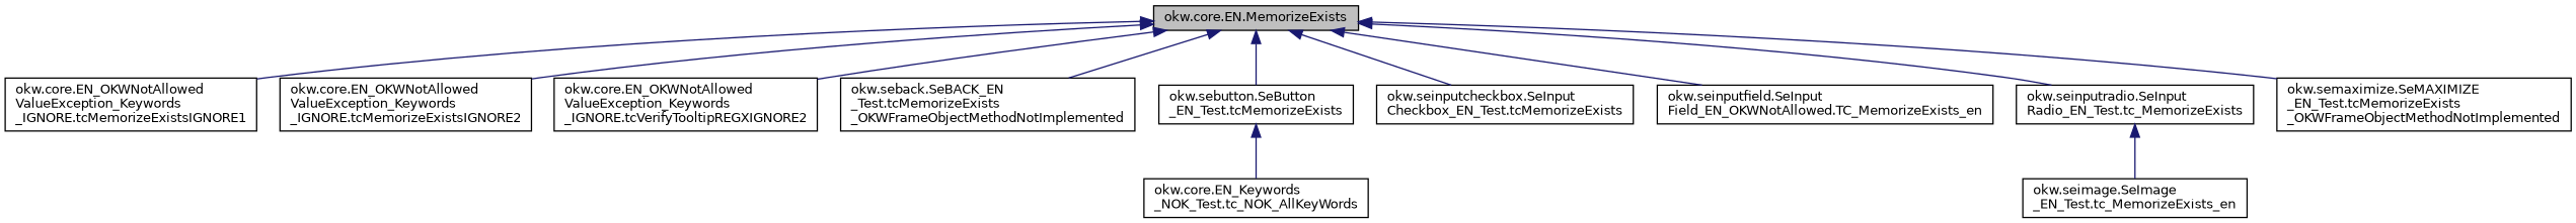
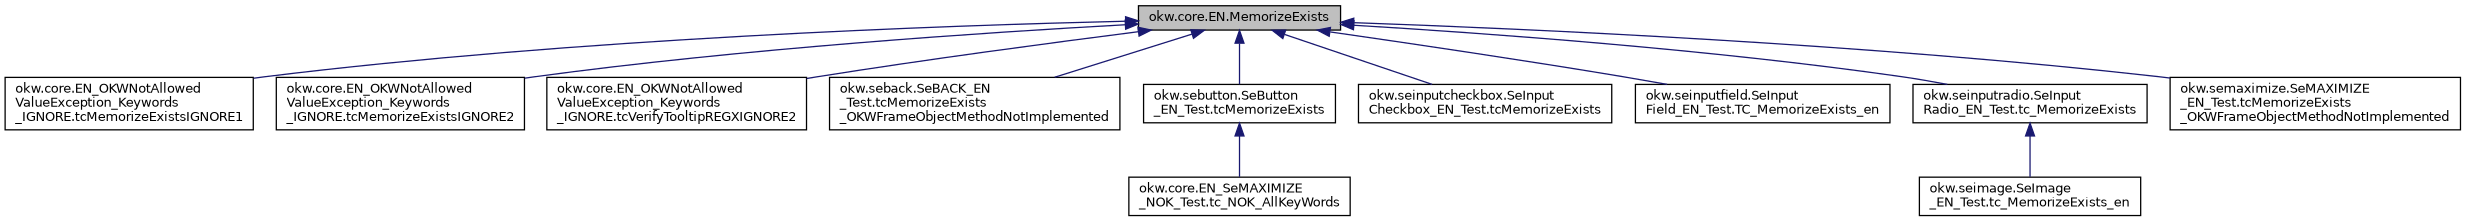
  digraph {
    rankdir=TB
    node [color=black fillcolor=white fontname=Helvetica fontsize=10 shape=record style=filled]
    edge [color=midnightblue dir=back fontname=Helvetica fontsize=10 labelfontname=Helvetica labelfontsize=10 style=solid]
    n1 [fillcolor=grey75 fontcolor=black height=0.2 label="okw.core.EN.MemorizeExists" width=0.4]
    n2 [height=0.2 label="okw.core.EN_OKWNotAllowed\lValueException_Keywords\l_IGNORE.tcMemorizeExistsIGNORE1" width=0.4]
    n3 [height=0.2 label="okw.core.EN_OKWNotAllowed\lValueException_Keywords\l_IGNORE.tcMemorizeExistsIGNORE2" width=0.4]
    n4 [height=0.2 label="okw.core.EN_OKWNotAllowed\lValueException_Keywords\l_IGNORE.tcVerifyTooltipREGXIGNORE2" width=0.4]
    n5 [height=0.2 label="okw.seback.SeBACK_EN\l_Test.tcMemorizeExists\l_OKWFrameObjectMethodNotImplemented" width=0.4]
    n6 [height=0.2 label="okw.sebutton.SeButton\l_EN_Test.tcMemorizeExists" width=0.4]
    n7 [height=0.2 label="okw.seinputcheckbox.SeInput\lCheckbox_EN_Test.tcMemorizeExists" width=0.4]
-   n8 [height=0.2 label="okw.seinputfield.SeInput\lField_EN_OKWNotAllowed.TC_MemorizeExists_en" width=0.4]
+   n8 [height=0.2 label="okw.seinputfield.SeInput\lField_EN_Test.TC_MemorizeExists_en" width=0.4]
    n9 [height=0.2 label="okw.seinputradio.SeInput\lRadio_EN_Test.tc_MemorizeExists" width=0.4]
    n10 [height=0.2 label="okw.semaximize.SeMAXIMIZE\l_EN_Test.tcMemorizeExists\l_OKWFrameObjectMethodNotImplemented" width=0.4]
-   n11 [height=0.2 label="okw.core.EN_Keywords\l_NOK_Test.tc_NOK_AllKeyWords" width=0.4]
+   n11 [height=0.2 label="okw.core.EN_SeMAXIMIZE\l_NOK_Test.tc_NOK_AllKeyWords" width=0.4]
    n12 [height=0.2 label="okw.seimage.SeImage\l_EN_Test.tc_MemorizeExists_en" width=0.4]
    n1 -> n2
    n1 -> n3
    n1 -> n4
    n1 -> n5
    n1 -> n6
    n1 -> n7
    n1 -> n8
    n1 -> n9
    n1 -> n10
    n6 -> n11
    n9 -> n12
  }
